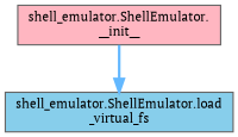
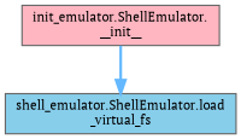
  digraph {
    rankdir=TB
    fontname="PT Serif"
    node [fontname="PT Serif" fontsize=10 shape=box style=filled]
-   n1 [color=gray40 fillcolor=lightpink fontcolor=black height=0.2 label="shell_emulator.ShellEmulator.\l__init__" width=0.4]
+   n1 [color=gray40 fillcolor=lightpink fontcolor=black height=0.2 label="init_emulator.ShellEmulator.\l__init__" width=0.4]
    n2 [color=grey40 fillcolor=skyblue height=0.2 label="shell_emulator.ShellEmulator.load\l_virtual_fs" width=0.4]
    n1 -> n2 [color=steelblue1 fontname="PT Serif" fontsize=10 labelfontname=Helvetica labelfontsize=10 style=bold]
  }
